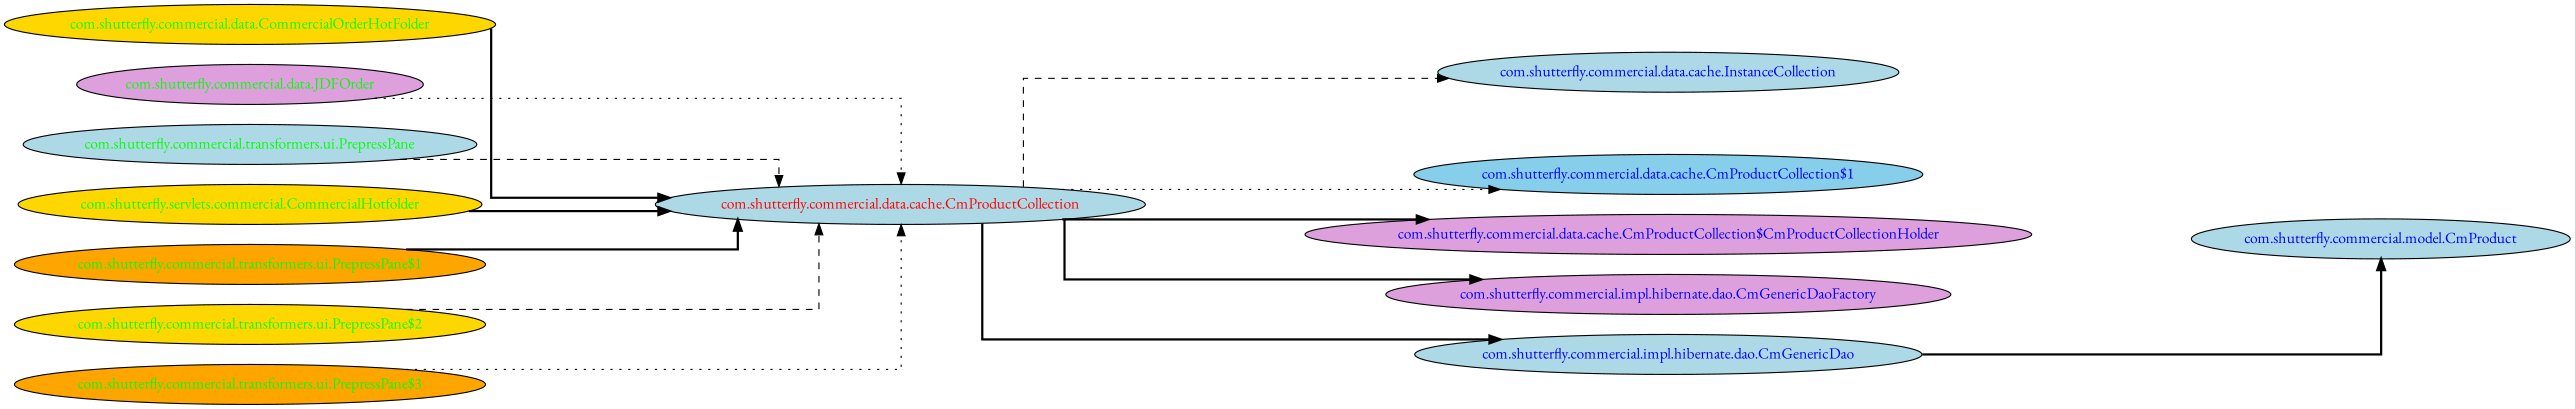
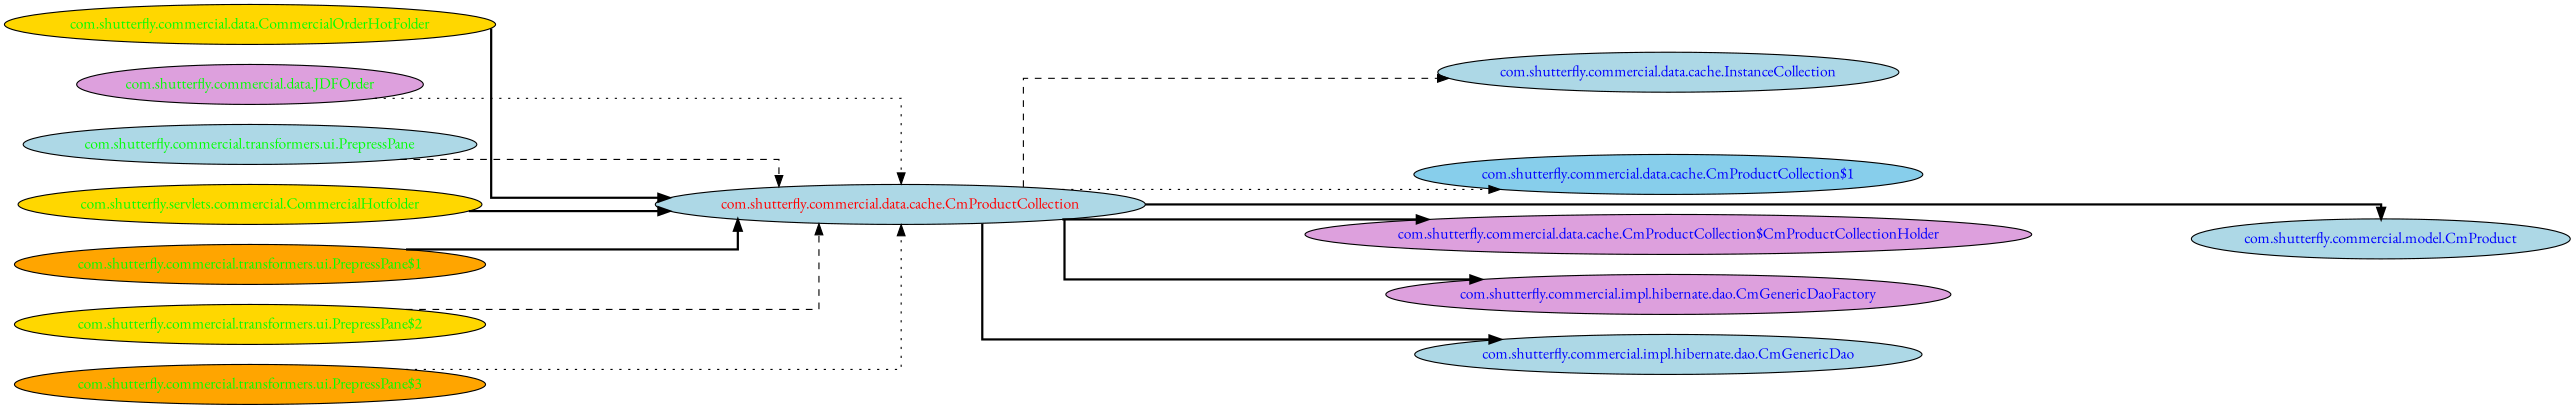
  digraph {
    concentrate=true
    fontname="EB Garamond"
    rankdir=LR
    ranksep=2.0
    splines=ortho
    node [fillcolor=lightblue fontcolor=green fontname="EB Garamond" style=filled]
    edge [fontname="EB Garamond" style=bold]
    "com.shutterfly.commercial.data.cache.CmProductCollection" [fontcolor=red]
    "com.shutterfly.commercial.data.cache.InstanceCollection" [fontcolor=blue]
    "com.shutterfly.commercial.model.CmProduct" [fontcolor=blue]
    "com.shutterfly.commercial.data.cache.CmProductCollection$1" [fillcolor=skyblue fontcolor=blue]
    "com.shutterfly.commercial.data.cache.CmProductCollection$CmProductCollectionHolder" [fillcolor=plum fontcolor=blue]
    "com.shutterfly.commercial.impl.hibernate.dao.CmGenericDaoFactory" [fillcolor=plum fontcolor=blue]
    "com.shutterfly.commercial.impl.hibernate.dao.CmGenericDao" [fontcolor=blue]
    "com.shutterfly.commercial.data.CommercialOrderHotFolder" [fillcolor=gold]
    "com.shutterfly.commercial.data.JDFOrder" [fillcolor=plum]
    "com.shutterfly.commercial.transformers.ui.PrepressPane"
    "com.shutterfly.servlets.commercial.CommercialHotfolder" [fillcolor=gold]
    "com.shutterfly.commercial.transformers.ui.PrepressPane$1" [fillcolor=orange]
    "com.shutterfly.commercial.transformers.ui.PrepressPane$2" [fillcolor=gold]
    "com.shutterfly.commercial.transformers.ui.PrepressPane$3" [fillcolor=orange]
    "com.shutterfly.commercial.data.cache.CmProductCollection" -> "com.shutterfly.commercial.data.cache.InstanceCollection" [style=dashed]
-   "com.shutterfly.commercial.impl.hibernate.dao.CmGenericDao" -> "com.shutterfly.commercial.model.CmProduct"
+   "com.shutterfly.commercial.data.cache.CmProductCollection" -> "com.shutterfly.commercial.model.CmProduct"
    "com.shutterfly.commercial.data.cache.CmProductCollection" -> "com.shutterfly.commercial.data.cache.CmProductCollection$1" [style=dotted]
    "com.shutterfly.commercial.data.cache.CmProductCollection" -> "com.shutterfly.commercial.data.cache.CmProductCollection$CmProductCollectionHolder"
    "com.shutterfly.commercial.data.cache.CmProductCollection" -> "com.shutterfly.commercial.impl.hibernate.dao.CmGenericDaoFactory"
    "com.shutterfly.commercial.data.cache.CmProductCollection" -> "com.shutterfly.commercial.impl.hibernate.dao.CmGenericDao"
    "com.shutterfly.commercial.data.CommercialOrderHotFolder" -> "com.shutterfly.commercial.data.cache.CmProductCollection"
    "com.shutterfly.commercial.data.JDFOrder" -> "com.shutterfly.commercial.data.cache.CmProductCollection" [style=dotted]
    "com.shutterfly.commercial.transformers.ui.PrepressPane" -> "com.shutterfly.commercial.data.cache.CmProductCollection" [style=dashed]
    "com.shutterfly.servlets.commercial.CommercialHotfolder" -> "com.shutterfly.commercial.data.cache.CmProductCollection"
    "com.shutterfly.commercial.transformers.ui.PrepressPane$1" -> "com.shutterfly.commercial.data.cache.CmProductCollection"
    "com.shutterfly.commercial.transformers.ui.PrepressPane$2" -> "com.shutterfly.commercial.data.cache.CmProductCollection" [style=dashed]
    "com.shutterfly.commercial.transformers.ui.PrepressPane$3" -> "com.shutterfly.commercial.data.cache.CmProductCollection" [style=dotted]
  }
